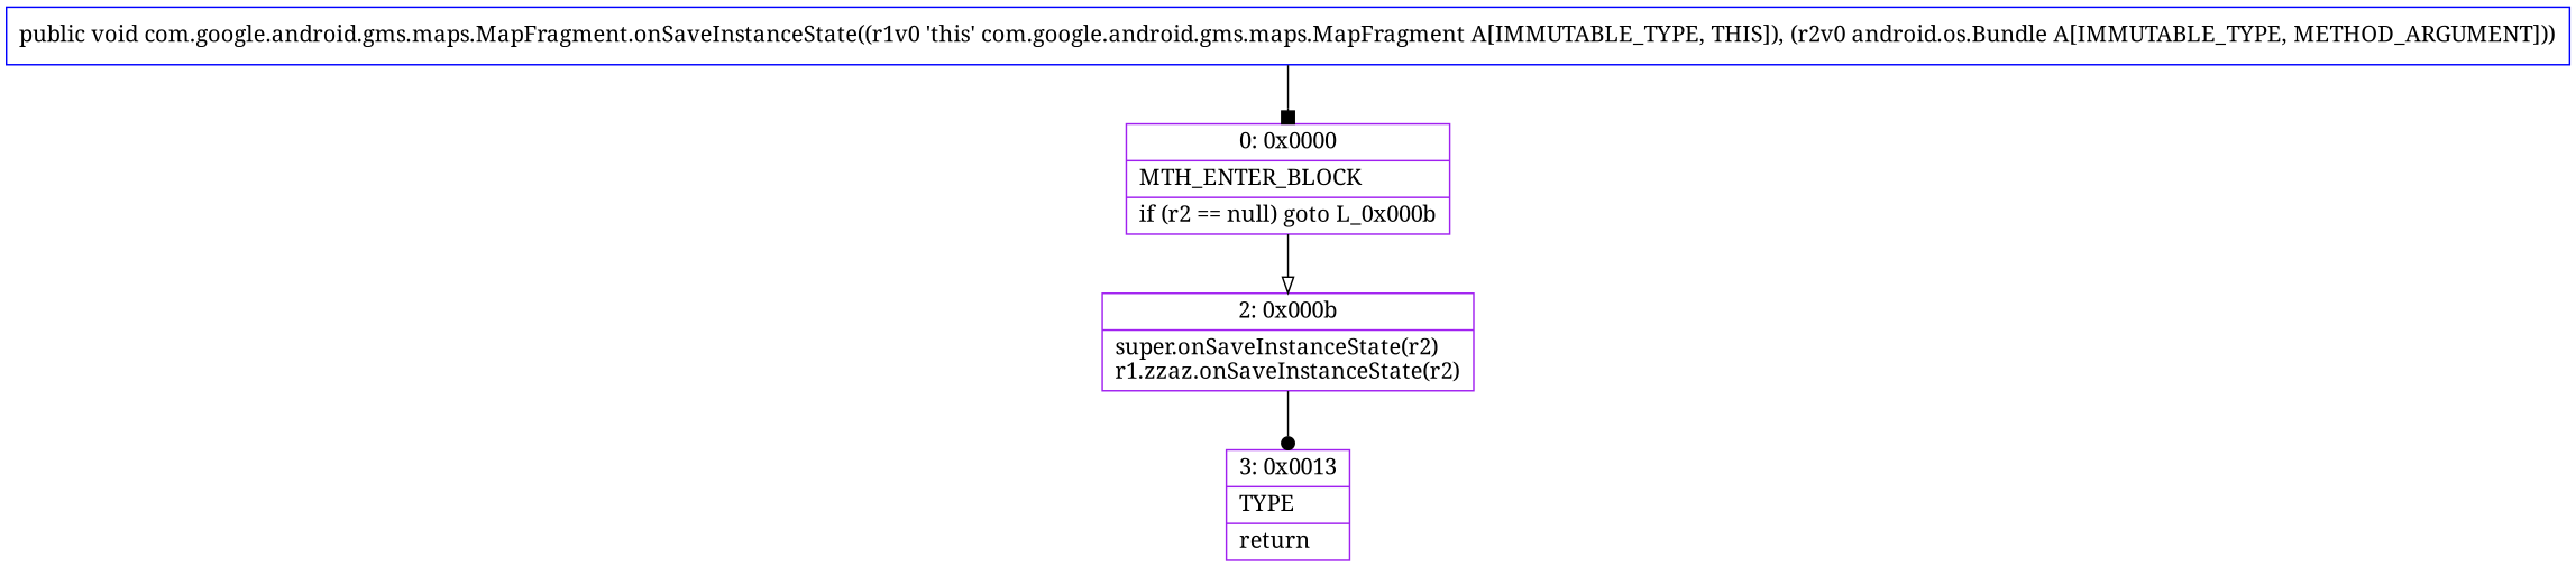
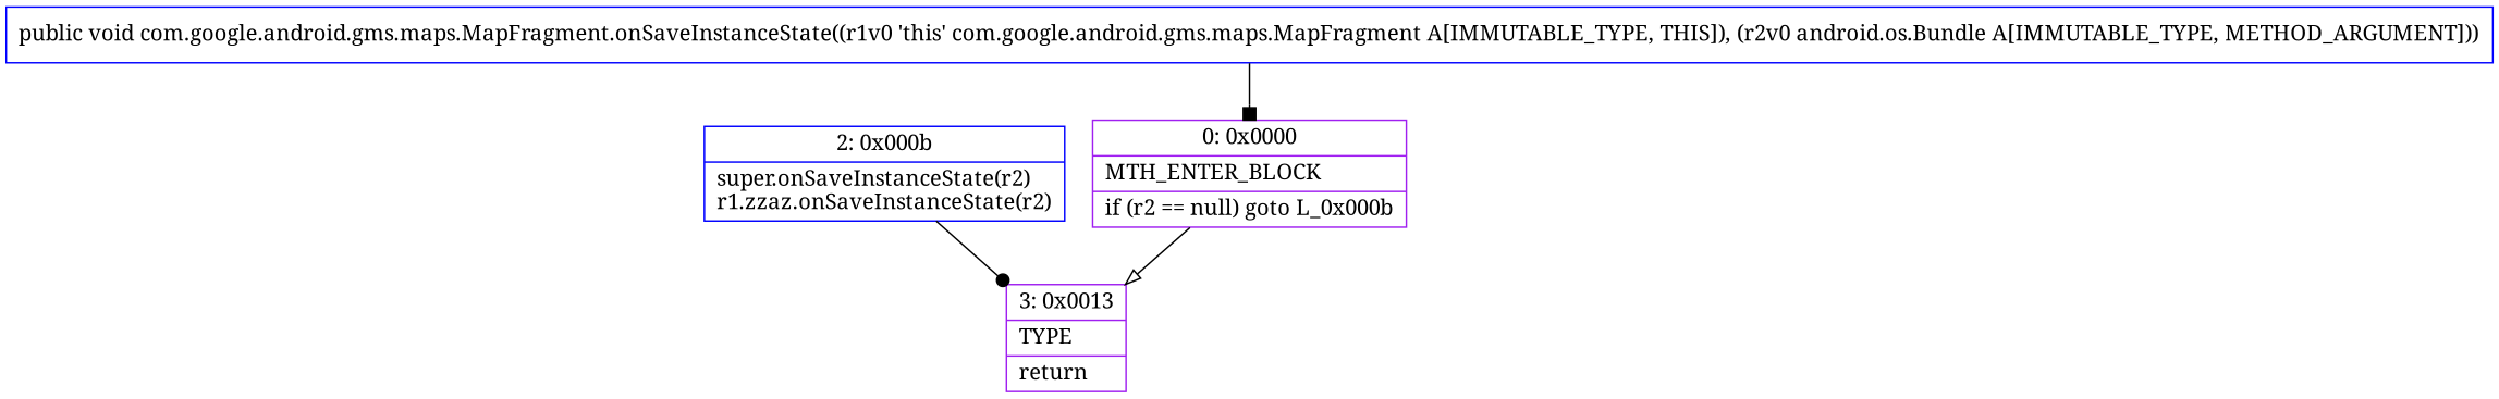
  digraph {
    fontname="Noto Serif"
    node [color=purple fontname="Noto Serif" shape=record]
    edge [fontname="Noto Serif"]
    n1 [label="{0\:\ 0x0000|MTH_ENTER_BLOCK\l|if (r2 == null) goto L_0x000b\l}"]
-   n2 [label="{2\:\ 0x000b|super.onSaveInstanceState(r2)\lr1.zzaz.onSaveInstanceState(r2)\l}"]
+   n2 [color=blue label="{2\:\ 0x000b|super.onSaveInstanceState(r2)\lr1.zzaz.onSaveInstanceState(r2)\l}"]
    n3 [label="{3\:\ 0x0013|TYPE\l|return\l}"]
    n4 [color=blue label="{public void com.google.android.gms.maps.MapFragment.onSaveInstanceState((r1v0 'this' com.google.android.gms.maps.MapFragment A[IMMUTABLE_TYPE, THIS]), (r2v0 android.os.Bundle A[IMMUTABLE_TYPE, METHOD_ARGUMENT])) }"]
-   n1 -> n2 [arrowhead=onormal]
+   n1 -> n3 [arrowhead=onormal]
    n2 -> n3 [arrowhead=dot]
    n4 -> n1 [arrowhead=box]
  }
